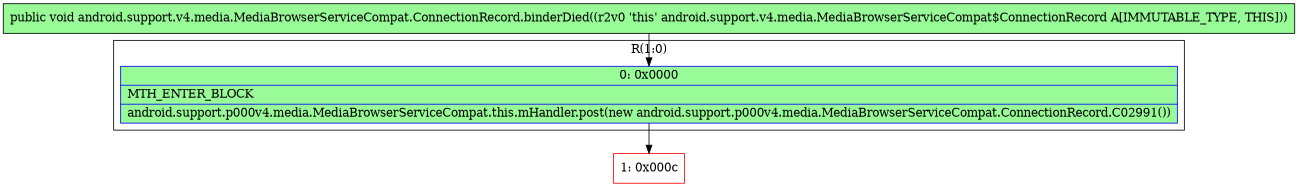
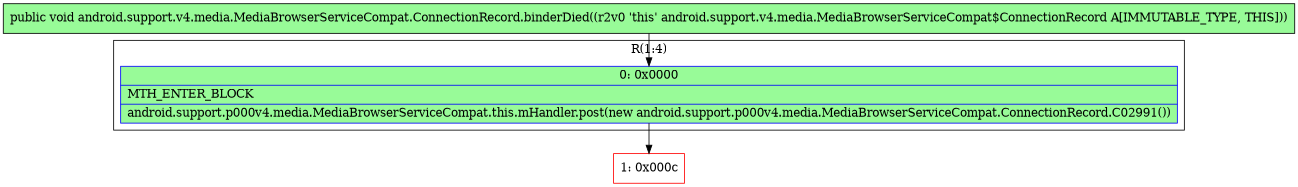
  digraph {
    node [shape=record style=filled fillcolor=palegreen]
    n1 [color=blue label="{0\:\ 0x0000|MTH_ENTER_BLOCK\l|android.support.p000v4.media.MediaBrowserServiceCompat.this.mHandler.post(new android.support.p000v4.media.MediaBrowserServiceCompat.ConnectionRecord.C02991())\l}"]
    n2 [color=red label="{1\:\ 0x000c}" fillcolor=white]
    n3 [label="{public void android.support.v4.media.MediaBrowserServiceCompat.ConnectionRecord.binderDied((r2v0 'this' android.support.v4.media.MediaBrowserServiceCompat$ConnectionRecord A[IMMUTABLE_TYPE, THIS])) }"]
    subgraph cluster_1 {
-     label="R(1:0)"
+     label="R(1:4)"
      n1
    }
    n1 -> n2
    n3 -> n1
  }
